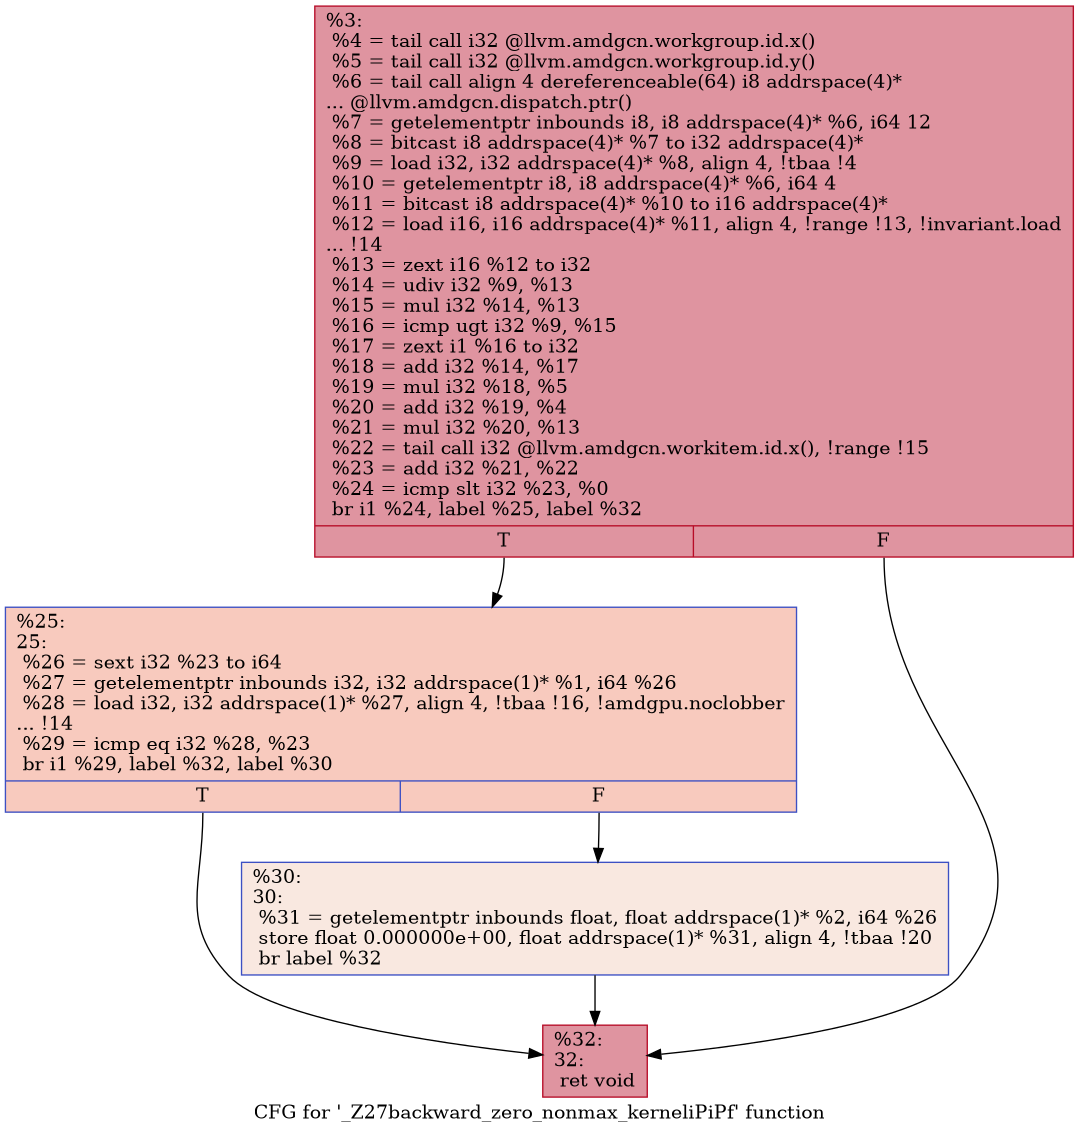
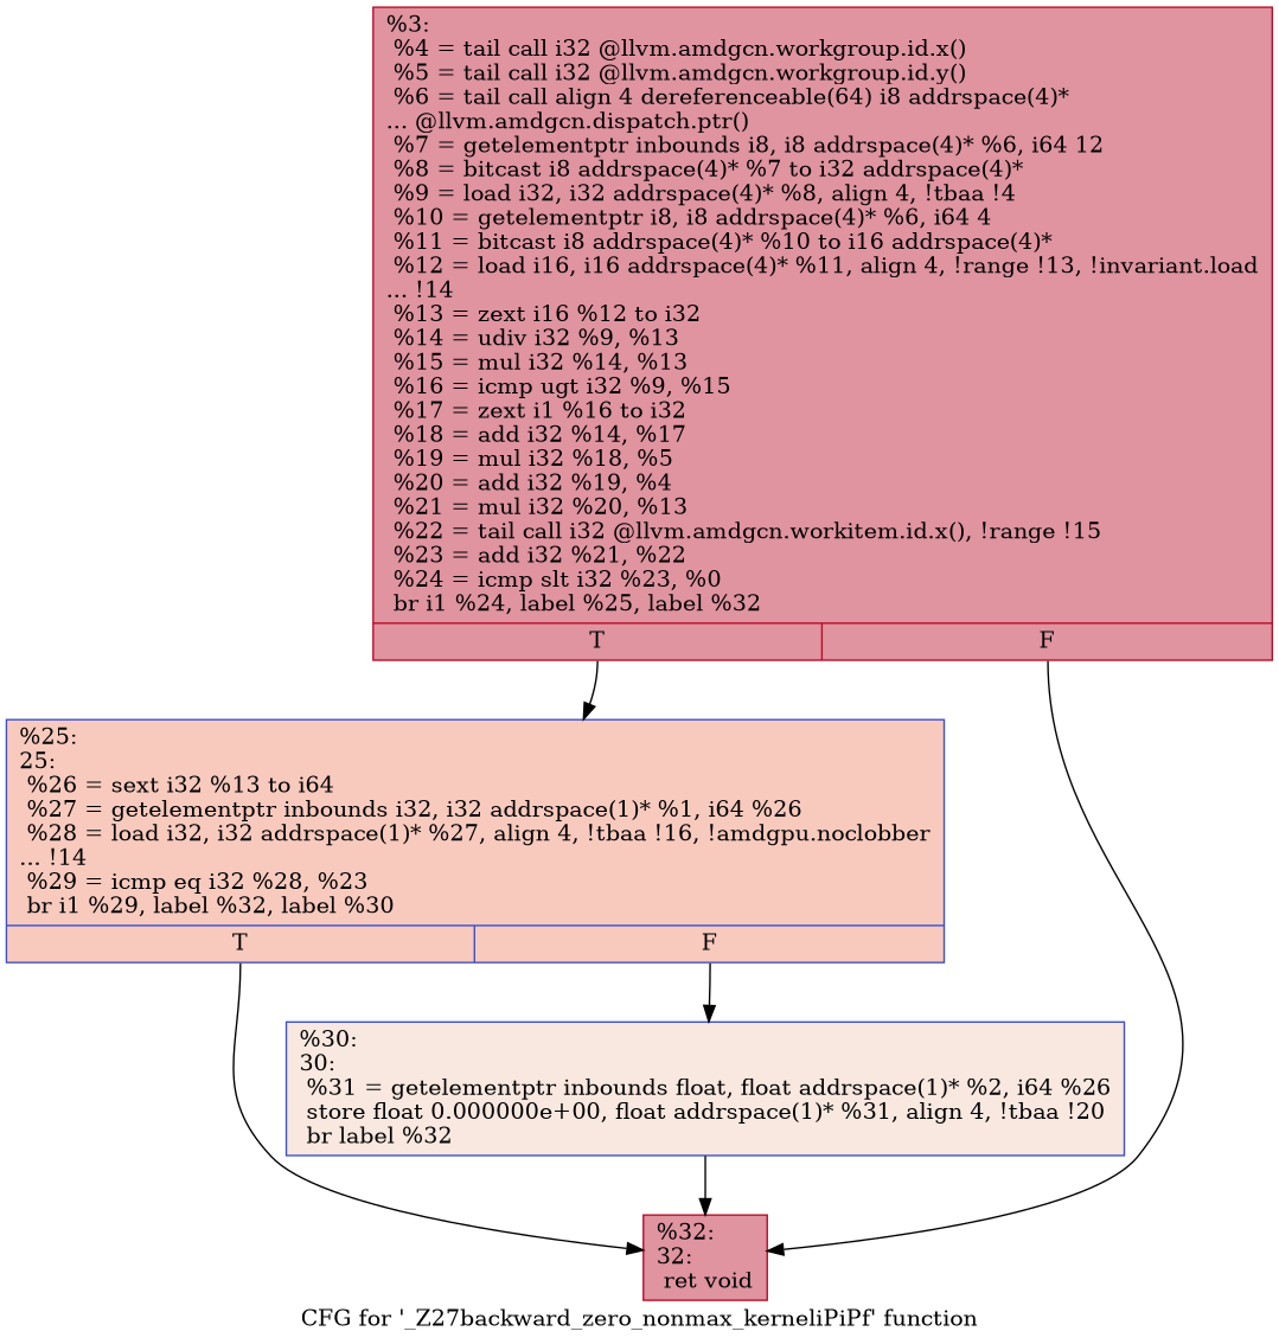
  digraph {
    label="CFG for '_Z27backward_zero_nonmax_kerneliPiPf' function"
    node [color="#b70d28ff" fillcolor="#b70d2870" shape=record style=filled]
    edge [tailport=s0]
    n1 [label="{%3:\l  %4 = tail call i32 @llvm.amdgcn.workgroup.id.x()\l  %5 = tail call i32 @llvm.amdgcn.workgroup.id.y()\l  %6 = tail call align 4 dereferenceable(64) i8 addrspace(4)*\l... @llvm.amdgcn.dispatch.ptr()\l  %7 = getelementptr inbounds i8, i8 addrspace(4)* %6, i64 12\l  %8 = bitcast i8 addrspace(4)* %7 to i32 addrspace(4)*\l  %9 = load i32, i32 addrspace(4)* %8, align 4, !tbaa !4\l  %10 = getelementptr i8, i8 addrspace(4)* %6, i64 4\l  %11 = bitcast i8 addrspace(4)* %10 to i16 addrspace(4)*\l  %12 = load i16, i16 addrspace(4)* %11, align 4, !range !13, !invariant.load\l... !14\l  %13 = zext i16 %12 to i32\l  %14 = udiv i32 %9, %13\l  %15 = mul i32 %14, %13\l  %16 = icmp ugt i32 %9, %15\l  %17 = zext i1 %16 to i32\l  %18 = add i32 %14, %17\l  %19 = mul i32 %18, %5\l  %20 = add i32 %19, %4\l  %21 = mul i32 %20, %13\l  %22 = tail call i32 @llvm.amdgcn.workitem.id.x(), !range !15\l  %23 = add i32 %21, %22\l  %24 = icmp slt i32 %23, %0\l  br i1 %24, label %25, label %32\l|{<s0>T|<s1>F}}"]
-   n2 [color="#3d50c3ff" fillcolor="#ef886b70" label="{%25:\l25:                                               \l  %26 = sext i32 %23 to i64\l  %27 = getelementptr inbounds i32, i32 addrspace(1)* %1, i64 %26\l  %28 = load i32, i32 addrspace(1)* %27, align 4, !tbaa !16, !amdgpu.noclobber\l... !14\l  %29 = icmp eq i32 %28, %23\l  br i1 %29, label %32, label %30\l|{<s0>T|<s1>F}}"]
+   n2 [color="#3d50c3ff" fillcolor="#ef886b70" label="{%25:\l25:                                               \l  %26 = sext i32 %13 to i64\l  %27 = getelementptr inbounds i32, i32 addrspace(1)* %1, i64 %26\l  %28 = load i32, i32 addrspace(1)* %27, align 4, !tbaa !16, !amdgpu.noclobber\l... !14\l  %29 = icmp eq i32 %28, %23\l  br i1 %29, label %32, label %30\l|{<s0>T|<s1>F}}"]
    n3 [label="{%32:\l32:                                               \l  ret void\l}"]
    n4 [color="#3d50c3ff" fillcolor="#f1ccb870" label="{%30:\l30:                                               \l  %31 = getelementptr inbounds float, float addrspace(1)* %2, i64 %26\l  store float 0.000000e+00, float addrspace(1)* %31, align 4, !tbaa !20\l  br label %32\l}"]
    n1 -> n2
    n1 -> n3 [tailport=s1]
    n2 -> n3
    n2 -> n4 [tailport=s1]
    n4 -> n3 [tailport=""]
  }
